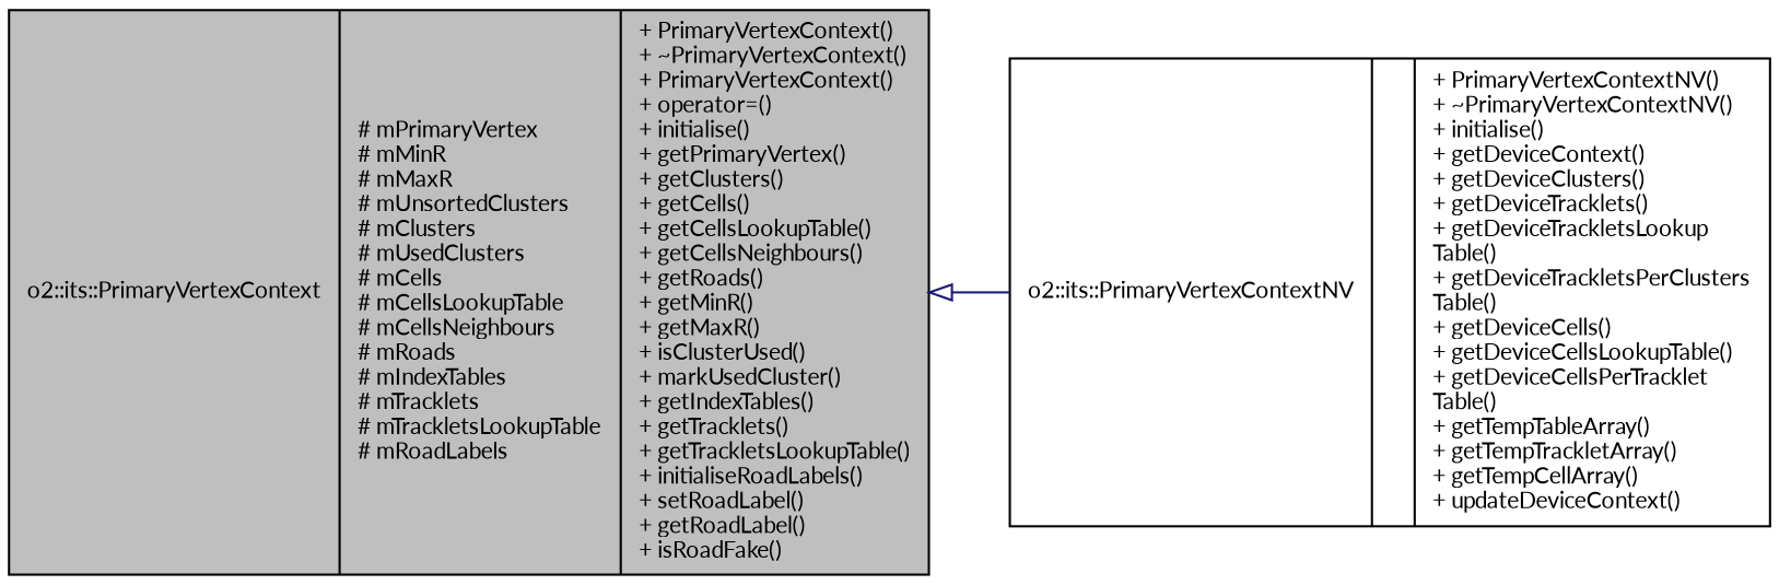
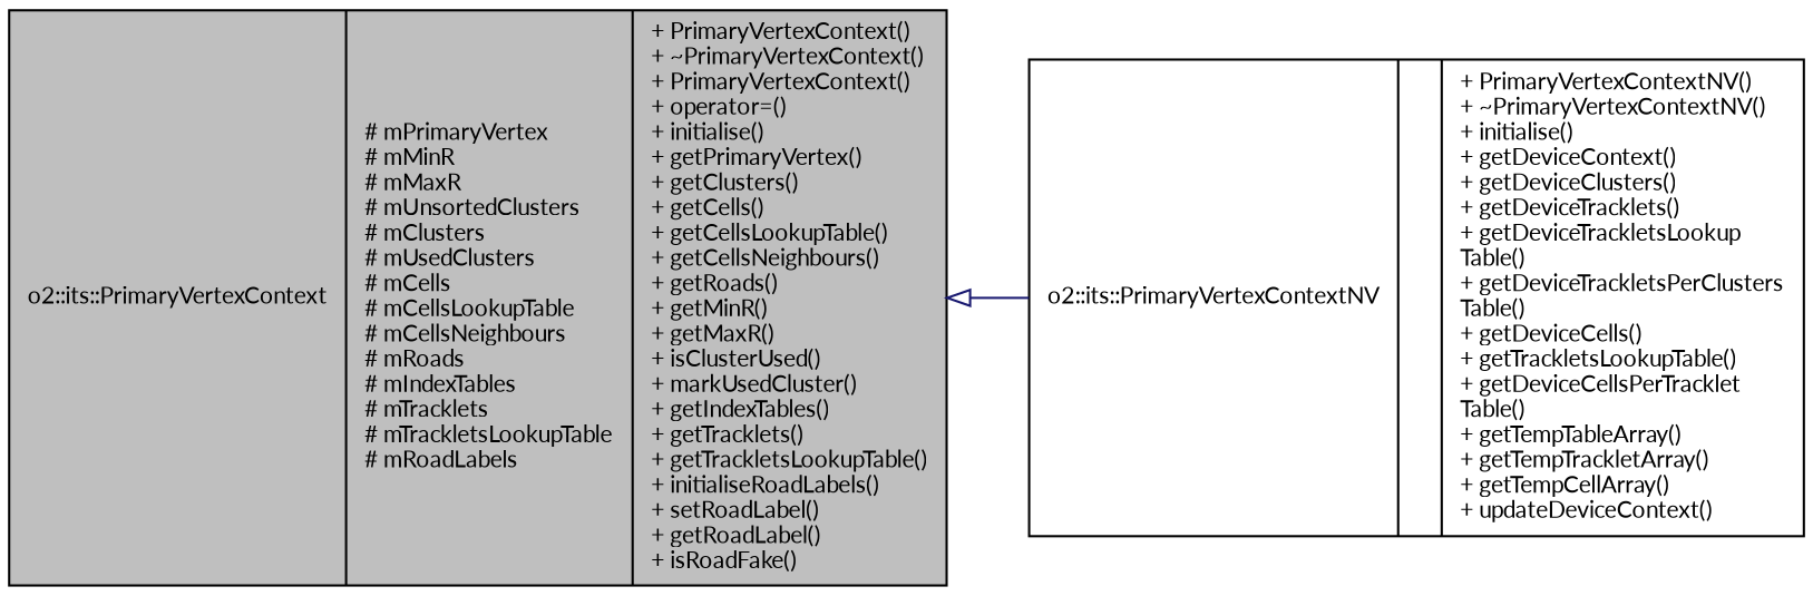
  digraph {
    rankdir=LR
    fontname=Lato
    node [color=black fontname=Lato fontsize=10 shape=record]
    n1 [fillcolor=grey75 fontcolor=black height=0.2 label="{o2::its::PrimaryVertexContext\n|# mPrimaryVertex\l# mMinR\l# mMaxR\l# mUnsortedClusters\l# mClusters\l# mUsedClusters\l# mCells\l# mCellsLookupTable\l# mCellsNeighbours\l# mRoads\l# mIndexTables\l# mTracklets\l# mTrackletsLookupTable\l# mRoadLabels\l|+ PrimaryVertexContext()\l+ ~PrimaryVertexContext()\l+ PrimaryVertexContext()\l+ operator=()\l+ initialise()\l+ getPrimaryVertex()\l+ getClusters()\l+ getCells()\l+ getCellsLookupTable()\l+ getCellsNeighbours()\l+ getRoads()\l+ getMinR()\l+ getMaxR()\l+ isClusterUsed()\l+ markUsedCluster()\l+ getIndexTables()\l+ getTracklets()\l+ getTrackletsLookupTable()\l+ initialiseRoadLabels()\l+ setRoadLabel()\l+ getRoadLabel()\l+ isRoadFake()\l}" style=filled width=0.4]
-   n2 [height=0.2 label="{o2::its::PrimaryVertexContextNV\n||+ PrimaryVertexContextNV()\l+ ~PrimaryVertexContextNV()\l+ initialise()\l+ getDeviceContext()\l+ getDeviceClusters()\l+ getDeviceTracklets()\l+ getDeviceTrackletsLookup\lTable()\l+ getDeviceTrackletsPerClusters\lTable()\l+ getDeviceCells()\l+ getDeviceCellsLookupTable()\l+ getDeviceCellsPerTracklet\lTable()\l+ getTempTableArray()\l+ getTempTrackletArray()\l+ getTempCellArray()\l+ updateDeviceContext()\l}" width=0.4]
+   n2 [height=0.2 label="{o2::its::PrimaryVertexContextNV\n||+ PrimaryVertexContextNV()\l+ ~PrimaryVertexContextNV()\l+ initialise()\l+ getDeviceContext()\l+ getDeviceClusters()\l+ getDeviceTracklets()\l+ getDeviceTrackletsLookup\lTable()\l+ getDeviceTrackletsPerClusters\lTable()\l+ getDeviceCells()\l+ getTrackletsLookupTable()\l+ getDeviceCellsPerTracklet\lTable()\l+ getTempTableArray()\l+ getTempTrackletArray()\l+ getTempCellArray()\l+ updateDeviceContext()\l}" width=0.4]
    n1 -> n2 [arrowtail=onormal color=midnightblue dir=back fontname=Lato fontsize=10 labelfontname=Helvetica labelfontsize=10 style=solid]
  }
